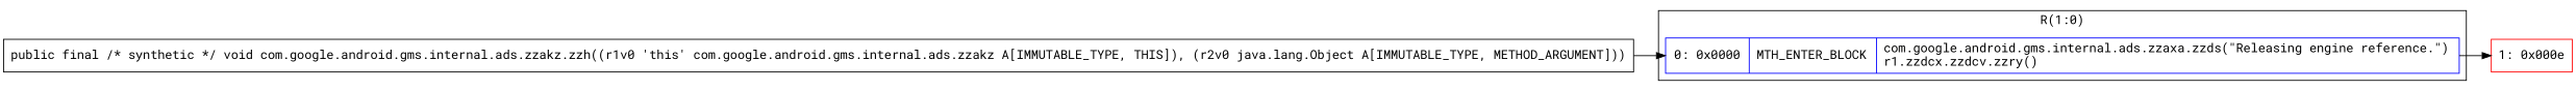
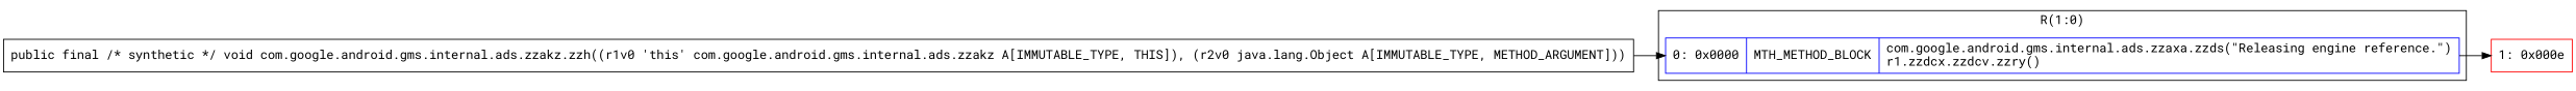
  digraph {
    rankdir=LR
    fontname="Roboto Mono"
    node [shape=record fontname="Roboto Mono"]
    edge [fontname="Roboto Mono"]
-   n1 [color=blue label="{0\:\ 0x0000|MTH_ENTER_BLOCK\l|com.google.android.gms.internal.ads.zzaxa.zzds(\"Releasing engine reference.\")\lr1.zzdcx.zzdcv.zzry()\l}"]
+   n1 [color=blue label="{0\:\ 0x0000|MTH_METHOD_BLOCK\l|com.google.android.gms.internal.ads.zzaxa.zzds(\"Releasing engine reference.\")\lr1.zzdcx.zzdcv.zzry()\l}"]
    n2 [color=red label="{1\:\ 0x000e}"]
    n3 [label="{public final \/* synthetic *\/ void com.google.android.gms.internal.ads.zzakz.zzh((r1v0 'this' com.google.android.gms.internal.ads.zzakz A[IMMUTABLE_TYPE, THIS]), (r2v0 java.lang.Object A[IMMUTABLE_TYPE, METHOD_ARGUMENT])) }"]
    subgraph cluster_1 {
      label="R(1:0)"
      n1
    }
    n1 -> n2
    n3 -> n1
  }
